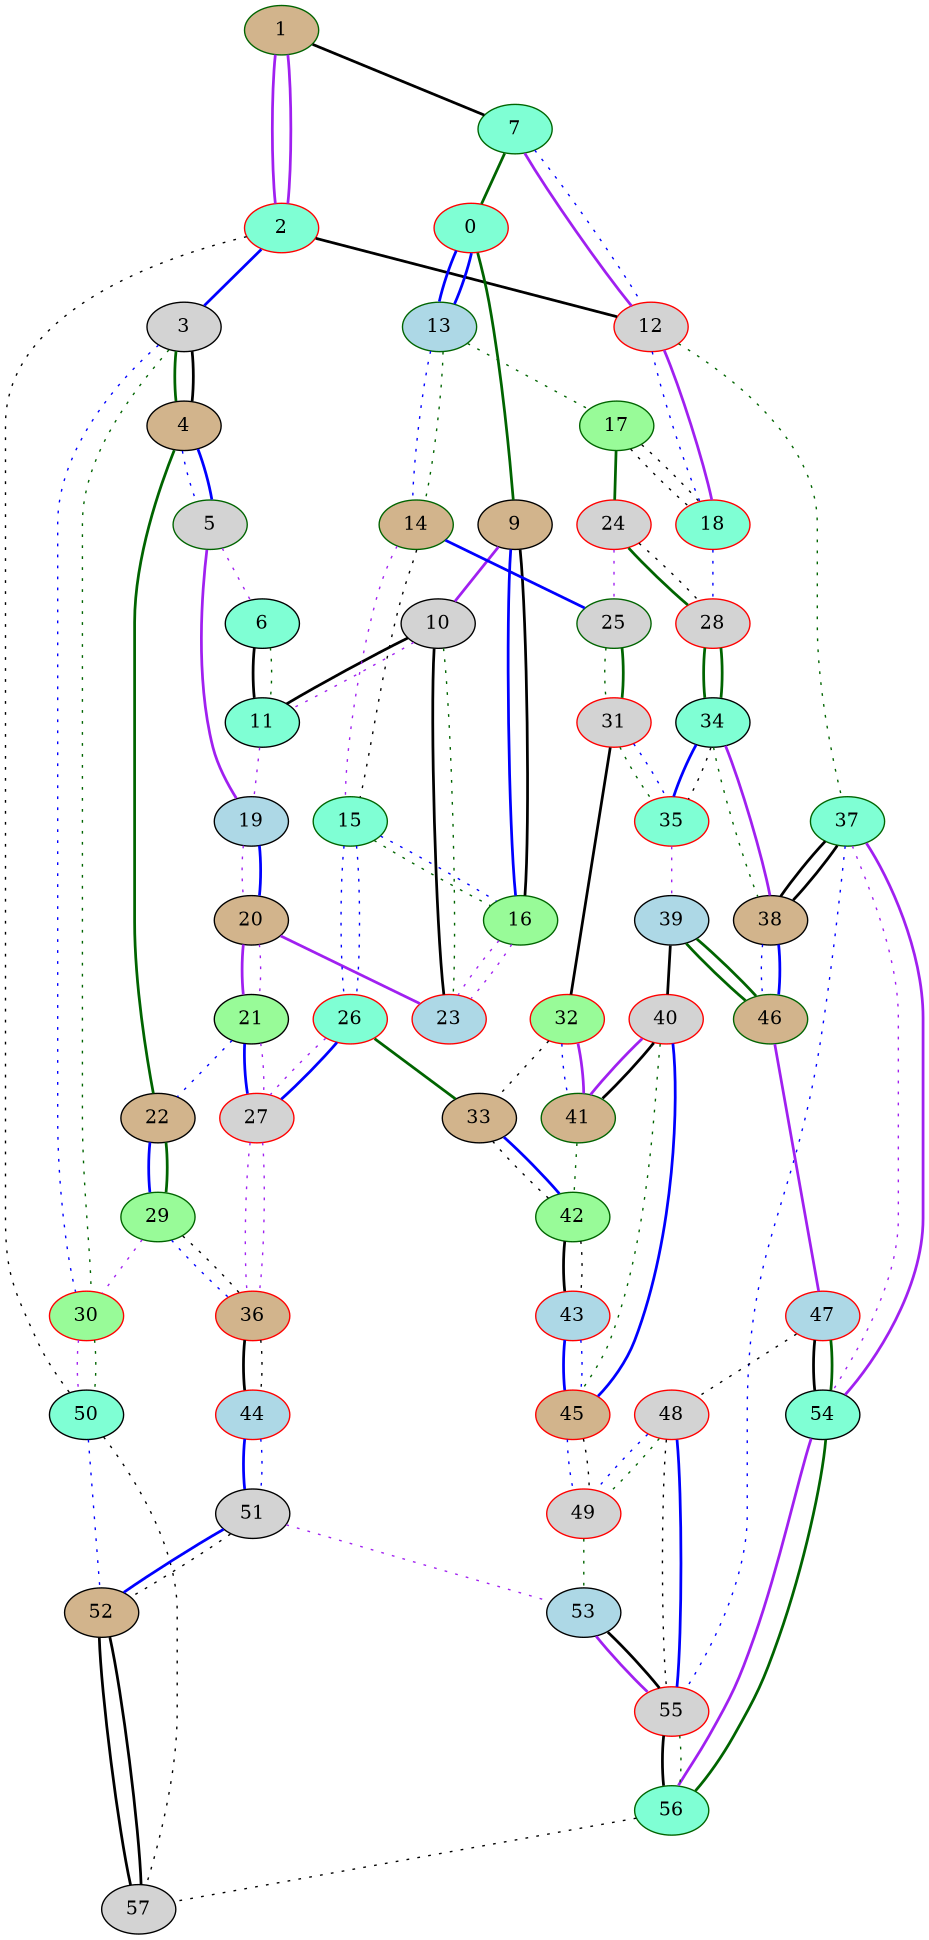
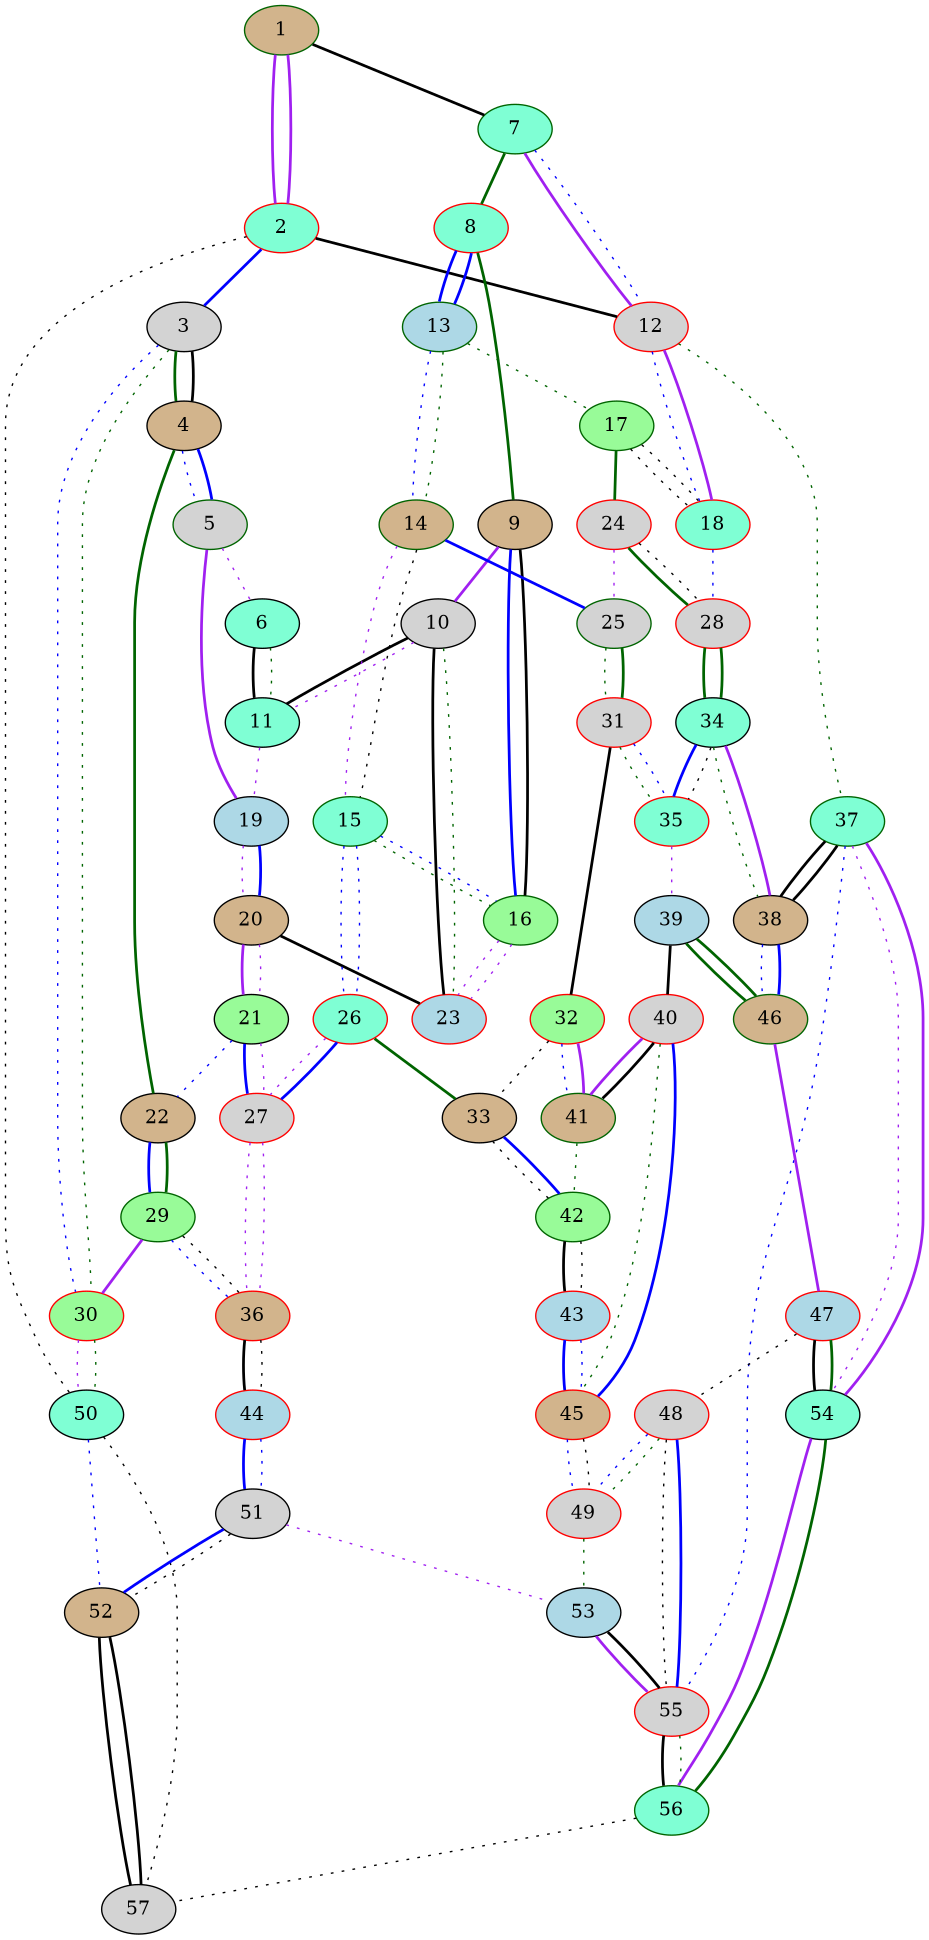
  graph {
    node [color=red fillcolor=lightgrey style=filled]
    edge [color=blue style=dotted]
    1 [color=darkgreen fillcolor=tan]
    2 [fillcolor=aquamarine]
    7 [color=darkgreen fillcolor=aquamarine]
    3 [color=black]
    12
    50 [color=black fillcolor=aquamarine]
-   8 [fillcolor=aquamarine label=0]
+   8 [fillcolor=aquamarine]
    4 [color=black fillcolor=tan]
    30 [fillcolor=palegreen]
    18 [fillcolor=aquamarine]
    37 [color=darkgreen fillcolor=aquamarine]
    57 [color=black]
    52 [color=black fillcolor=tan]
    5 [color=darkgreen]
    22 [color=black fillcolor=tan]
    6 [color=black fillcolor=aquamarine]
    19 [color=black fillcolor=lightblue]
    29 [color=darkgreen fillcolor=palegreen]
    11 [color=black fillcolor=aquamarine]
    20 [color=black fillcolor=tan]
    9 [color=black fillcolor=tan]
    13 [color=darkgreen fillcolor=lightblue]
    10 [color=black]
    16 [color=darkgreen fillcolor=palegreen]
    14 [color=darkgreen fillcolor=tan]
    17 [color=darkgreen fillcolor=palegreen]
    23 [fillcolor=lightblue]
    28
    38 [color=black fillcolor=tan]
    54 [color=black fillcolor=aquamarine]
    55
    15 [color=darkgreen fillcolor=aquamarine]
    25 [color=darkgreen]
    24
    26 [fillcolor=aquamarine]
    31
    27
    33 [color=black fillcolor=tan]
    34 [color=black fillcolor=aquamarine]
    21 [color=black fillcolor=palegreen]
    36 [fillcolor=tan]
    32 [fillcolor=palegreen]
    35 [fillcolor=aquamarine]
    42 [color=darkgreen fillcolor=palegreen]
    44 [fillcolor=lightblue]
    41 [color=darkgreen fillcolor=tan]
    39 [color=black fillcolor=lightblue]
    43 [fillcolor=lightblue]
    46 [color=darkgreen fillcolor=tan]
    40
    51 [color=black]
    56 [color=darkgreen fillcolor=aquamarine]
    47 [fillcolor=lightblue]
    45 [fillcolor=tan]
    49
    53 [color=black fillcolor=lightblue]
    48
    1 -- 2 [color=purple style=bold]
    1 -- 2 [color=purple style=bold]
    1 -- 7 [color=black style=bold]
    2 -- 3 [style=bold]
    2 -- 12 [color=black style=bold]
    2 -- 50 [color=black]
    7 -- 12 [color=purple style=bold]
    7 -- 12
    7 -- 8 [color=darkgreen style=bold]
    3 -- 4 [color=darkgreen style=bold]
    3 -- 4 [color=black style=bold]
    3 -- 30
    3 -- 30 [color=darkgreen]
    12 -- 18
    12 -- 18 [color=purple style=bold]
    12 -- 37 [color=darkgreen]
    50 -- 57 [color=black]
    50 -- 52
    8 -- 9 [color=darkgreen style=bold]
    8 -- 13 [style=bold]
    8 -- 13 [style=bold]
    4 -- 5
    4 -- 5 [style=bold]
    4 -- 22 [color=darkgreen style=bold]
    30 -- 50 [color=purple]
    30 -- 50 [color=darkgreen]
    18 -- 28
    37 -- 38 [color=black style=bold]
    37 -- 38 [color=black style=bold]
    37 -- 54 [color=purple]
    37 -- 54 [color=purple style=bold]
    37 -- 55
    52 -- 57 [color=black style=bold]
    52 -- 57 [color=black style=bold]
    5 -- 6 [color=purple]
    5 -- 19 [color=purple style=bold]
    22 -- 29 [style=bold]
    22 -- 29 [color=darkgreen style=bold]
    6 -- 11 [color=black style=bold]
    6 -- 11 [color=darkgreen]
    19 -- 20 [color=purple]
    19 -- 20 [style=bold]
-   29 -- 30 [color=purple]
+   29 -- 30 [color=purple style=bold]
    29 -- 36
    29 -- 36 [color=black]
    11 -- 19 [color=purple]
-   20 -- 23 [color=purple style=bold]
+   20 -- 23 [color=black style=bold]
    20 -- 21 [color=purple style=bold]
    20 -- 21 [color=purple]
    9 -- 10 [color=purple style=bold]
    9 -- 16 [style=bold]
    9 -- 16 [color=black style=bold]
    13 -- 14
    13 -- 14 [color=darkgreen]
    13 -- 17 [color=darkgreen]
    10 -- 11 [color=black style=bold]
    10 -- 11 [color=purple]
    10 -- 23 [color=black style=bold]
    10 -- 23 [color=darkgreen]
    16 -- 23 [color=purple]
    16 -- 23 [color=purple]
    14 -- 15 [color=purple]
    14 -- 15 [color=black]
    14 -- 25 [style=bold]
    17 -- 18 [color=black]
    17 -- 18 [color=black]
    17 -- 24 [color=darkgreen style=bold]
    28 -- 34 [color=darkgreen style=bold]
    28 -- 34 [color=darkgreen style=bold]
    38 -- 46
    38 -- 46 [style=bold]
    54 -- 56 [color=purple style=bold]
    54 -- 56 [color=darkgreen style=bold]
    55 -- 56 [color=black style=bold]
    55 -- 56 [color=darkgreen]
    15 -- 16 [color=darkgreen]
    15 -- 16
    15 -- 26
    15 -- 26
    25 -- 31 [color=darkgreen]
    25 -- 31 [color=darkgreen style=bold]
    24 -- 28 [color=darkgreen style=bold]
    24 -- 28 [color=black]
    24 -- 25 [color=purple]
    26 -- 27 [color=purple]
    26 -- 27 [style=bold]
    26 -- 33 [color=darkgreen style=bold]
    31 -- 32 [color=black style=bold]
    31 -- 35 [color=darkgreen]
    31 -- 35
    27 -- 36 [color=purple]
    27 -- 36 [color=purple]
    33 -- 42 [color=black]
    33 -- 42 [style=bold]
    34 -- 38 [color=darkgreen]
    34 -- 38 [color=purple style=bold]
    34 -- 35 [style=bold]
    34 -- 35 [color=black]
    21 -- 22
    21 -- 27 [style=bold]
    21 -- 27 [color=purple]
    36 -- 44 [color=black style=bold]
    36 -- 44 [color=black]
    32 -- 33 [color=black]
    32 -- 41
    32 -- 41 [color=purple style=bold]
    35 -- 39 [color=purple]
    42 -- 43 [color=black style=bold]
    42 -- 43 [color=black]
    44 -- 51 [style=bold]
    44 -- 51
    41 -- 42 [color=darkgreen]
    39 -- 46 [color=darkgreen style=bold]
    39 -- 46 [color=darkgreen style=bold]
    39 -- 40 [color=black style=bold]
    43 -- 45 [style=bold]
    43 -- 45
    46 -- 47 [color=purple style=bold]
    40 -- 41 [color=purple style=bold]
    40 -- 41 [color=black style=bold]
    40 -- 45 [color=darkgreen]
    40 -- 45 [style=bold]
    51 -- 52 [style=bold]
    51 -- 52 [color=black]
    51 -- 53 [color=purple]
    56 -- 57 [color=black]
    47 -- 54 [color=black style=bold]
    47 -- 54 [color=darkgreen style=bold]
    47 -- 48 [color=black]
    45 -- 49
    45 -- 49 [color=black]
    49 -- 53 [color=darkgreen]
    53 -- 55 [color=purple style=bold]
    53 -- 55 [color=black style=bold]
    48 -- 55 [color=black]
    48 -- 55 [style=bold]
    48 -- 49
    48 -- 49 [color=darkgreen]
  }
